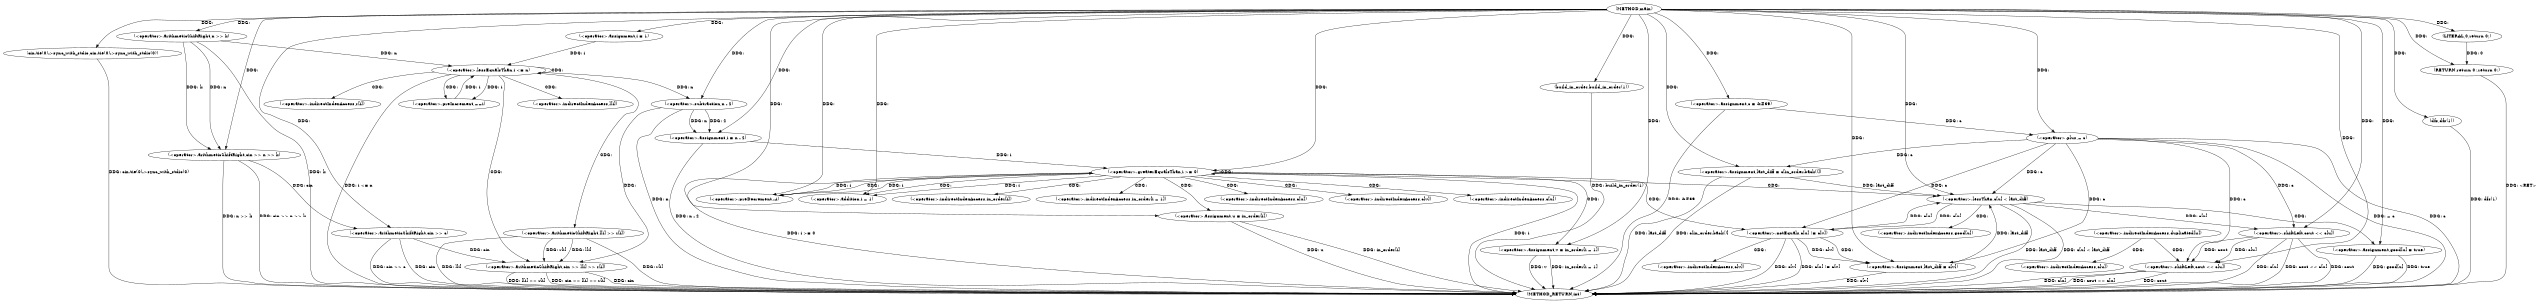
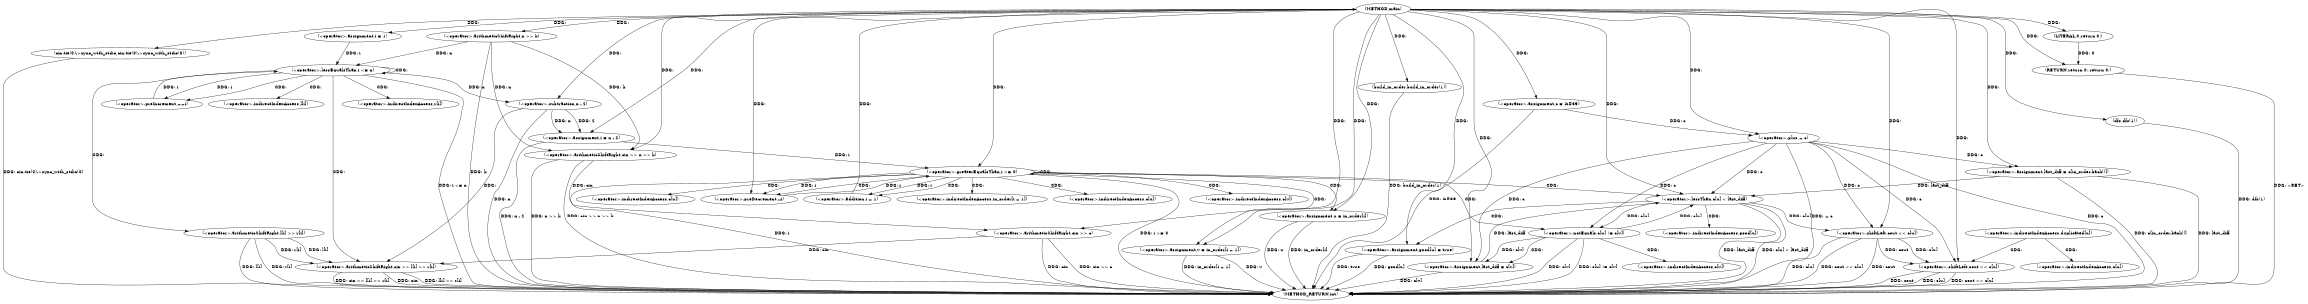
  digraph {
    n1 [label="(METHOD,main)"]
    n2 [label="(cin.tie(0)->sync_with_stdio,cin.tie(0)->sync_with_stdio(0))"]
    n3 [label="(<operator>.arithmeticShiftRight,cin >> n >> k)"]
    n4 [label="(<operator>.arithmeticShiftRight,cin >> c)"]
    n5 [label="(<operator>.assignment,c = &#39)"]
    n6 [label="(<operator>.plus,+ c)"]
    n7 [label="(build_in_order,build_in_order(1))"]
    n8 [label="(<operator>.assignment,last_diff = c[in_order.back()])"]
    n9 [label="(dfs,dfs(1))"]
    n10 [label="(RETURN,return 0;,return 0;)"]
    n11 [label="(<operator>.assignment,i = 1)"]
    n12 [label="(<operator>.assignment,i = n - 2)"]
    n13 [label="(<operator>.greaterEqualsThan,i >= 0)"]
    n14 [label="(<operator>.preDecrement,--i)"]
    n15 [label="(<operator>.shiftLeft,cout << c[u])"]
    n16 [label="(LITERAL,0,return 0;)"]
    n17 [label="(<operator>.arithmeticShiftRight,n >> k)"]
    n18 [label="(<operator>.assignment,u = in_order[i])"]
    n19 [label="(<operator>.assignment,v = in_order[i + 1])"]
    n20 [label="(<operator>.shiftLeft,cout << c[u])"]
    n21 [label="(<operator>.subtraction,n - 2)"]
    n22 [label="(<operator>.lessThan,c[u] < last_diff)"]
    n23 [label="(<operator>.assignment,last_diff = c[v])"]
    n24 [label="(<operator>.assignment,good[u] = true)"]
    n25 [label="(<operator>.addition,i + 1)"]
    n26 [label="(METHOD_RETURN,int)"]
    n27 [label="(<operator>.arithmeticShiftRight,cin >> l[i] >> r[i])"]
    n28 [label="(<operator>.notEquals,c[u] != c[v])"]
    n29 [label="(<operator>.lessEqualsThan,i <= n)"]
    n30 [label="(<operator>.preIncrement,++i)"]
    n31 [label="(<operator>.arithmeticShiftRight,l[i] >> r[i])"]
    n32 [label="(<operator>.indirectIndexAccess,l[i])"]
    n33 [label="(<operator>.indirectIndexAccess,r[i])"]
-   n34 [label="(<operator>.indirectIndexAccess,in_order[i])"]
    n35 [label="(<operator>.indirectIndexAccess,in_order[i + 1])"]
    n36 [label="(<operator>.indirectIndexAccess,c[u])"]
    n37 [label="(<operator>.indirectIndexAccess,c[v])"]
    n38 [label="(<operator>.indirectIndexAccess,c[u])"]
    n39 [label="(<operator>.indirectIndexAccess,good[u])"]
    n40 [label="(<operator>.indirectIndexAccess,c[v])"]
    n41 [label="(<operator>.indirectIndexAccess,duplicated[u])"]
    n42 [label="(<operator>.indirectIndexAccess,c[u])"]
    n1 -> n2 [label="DDG: "]
    n1 -> n3 [label="DDG: "]
    n1 -> n4 [label="DDG: "]
    n1 -> n5 [label="DDG: "]
    n1 -> n6 [label="DDG: "]
    n1 -> n7 [label="DDG: "]
    n1 -> n8 [label="DDG: "]
    n1 -> n9 [label="DDG: "]
    n1 -> n10 [label="DDG: "]
    n1 -> n11 [label="DDG: "]
    n1 -> n12 [label="DDG: "]
    n1 -> n13 [label="DDG: "]
    n1 -> n14 [label="DDG: "]
    n1 -> n15 [label="DDG: "]
    n1 -> n16 [label="DDG: "]
    n1 -> n17 [label="DDG: "]
    n1 -> n18 [label="DDG: "]
    n1 -> n19 [label="DDG: "]
    n1 -> n20 [label="DDG: "]
    n1 -> n21 [label="DDG: "]
    n1 -> n22 [label="DDG: "]
    n1 -> n23 [label="DDG: "]
    n1 -> n24 [label="DDG: "]
-   n1 -> n25 [label="DDG: "]
+   n25 -> n1 [label="DDG: "]
    n2 -> n26 [label="DDG: cin.tie(0)->sync_with_stdio(0)"]
    n3 -> n4 [label="DDG: cin"]
    n3 -> n26 [label="DDG: n >> k"]
    n3 -> n26 [label="DDG: cin >> n >> k"]
    n4 -> n26 [label="DDG: cin"]
    n4 -> n26 [label="DDG: cin >> c"]
    n4 -> n27 [label="DDG: cin"]
    n5 -> n6 [label="DDG: c"]
    n5 -> n26 [label="DDG: &#39"]
    n6 -> n8 [label="DDG: c"]
    n6 -> n15 [label="DDG: c"]
    n6 -> n20 [label="DDG: c"]
    n6 -> n22 [label="DDG: c"]
    n6 -> n23 [label="DDG: c"]
    n6 -> n26 [label="DDG: c"]
    n6 -> n26 [label="DDG: + c"]
    n6 -> n28 [label="DDG: c"]
    n7 -> n26 [label="DDG: build_in_order(1)"]
    n8 -> n22 [label="DDG: last_diff"]
    n8 -> n26 [label="DDG: last_diff"]
    n8 -> n26 [label="DDG: c[in_order.back()]"]
    n9 -> n26 [label="DDG: dfs(1)"]
    n10 -> n26 [label="DDG: <RET>"]
    n11 -> n29 [label="DDG: i"]
    n12 -> n13 [label="DDG: i"]
    n12 -> n26 [label="DDG: n - 2"]
    n13 -> n13 [label="CDG: "]
    n13 -> n14 [label="DDG: i"]
    n13 -> n14 [label="CDG: "]
    n13 -> n18 [label="CDG: "]
    n13 -> n19 [label="CDG: "]
    n13 -> n22 [label="CDG: "]
    n13 -> n25 [label="DDG: i"]
    n13 -> n25 [label="CDG: "]
    n13 -> n26 [label="DDG: i"]
    n13 -> n26 [label="DDG: i >= 0"]
    n13 -> n28 [label="CDG: "]
-   n13 -> n34 [label="CDG: "]
    n13 -> n35 [label="CDG: "]
    n13 -> n36 [label="CDG: "]
    n13 -> n37 [label="CDG: "]
    n13 -> n38 [label="CDG: "]
    n14 -> n13 [label="DDG: i"]
    n15 -> n20 [label="DDG: cout"]
    n15 -> n20 [label="DDG: c[u]"]
    n15 -> n26 [label="DDG: cout"]
    n15 -> n26 [label="DDG: c[u]"]
    n15 -> n26 [label="DDG: cout << c[u]"]
    n16 -> n10 [label="DDG: 0"]
    n17 -> n3 [label="DDG: n"]
    n17 -> n3 [label="DDG: k"]
    n17 -> n26 [label="DDG: k"]
    n17 -> n29 [label="DDG: n"]
    n18 -> n26 [label="DDG: u"]
    n18 -> n26 [label="DDG: in_order[i]"]
    n19 -> n26 [label="DDG: v"]
    n19 -> n26 [label="DDG: in_order[i + 1]"]
    n20 -> n26 [label="DDG: cout"]
    n20 -> n26 [label="DDG: c[u]"]
    n20 -> n26 [label="DDG: cout << c[u]"]
    n21 -> n12 [label="DDG: 2"]
    n21 -> n12 [label="DDG: n"]
    n21 -> n26 [label="DDG: n"]
    n21 -> n27 [label="DDG: "]
    n22 -> n15 [label="DDG: c[u]"]
    n22 -> n24 [label="CDG: "]
    n22 -> n26 [label="DDG: last_diff"]
    n22 -> n26 [label="DDG: c[u] < last_diff"]
    n22 -> n28 [label="DDG: c[u]"]
    n22 -> n39 [label="CDG: "]
    n23 -> n22 [label="DDG: last_diff"]
    n23 -> n26 [label="DDG: c[v]"]
    n24 -> n26 [label="DDG: good[u]"]
    n24 -> n26 [label="DDG: true"]
    n27 -> n26 [label="DDG: cin"]
    n27 -> n26 [label="DDG: l[i] >> r[i]"]
    n27 -> n26 [label="DDG: cin >> l[i] >> r[i]"]
    n28 -> n22 [label="DDG: c[u]"]
    n28 -> n23 [label="DDG: c[v]"]
    n28 -> n23 [label="CDG: "]
    n28 -> n26 [label="DDG: c[v]"]
    n28 -> n26 [label="DDG: c[u] != c[v]"]
    n28 -> n40 [label="CDG: "]
    n29 -> n21 [label="DDG: n"]
    n29 -> n26 [label="DDG: i <= n"]
    n29 -> n27 [label="CDG: "]
    n29 -> n29 [label="CDG: "]
    n29 -> n30 [label="DDG: i"]
    n29 -> n30 [label="CDG: "]
    n29 -> n31 [label="CDG: "]
    n29 -> n32 [label="CDG: "]
    n29 -> n33 [label="CDG: "]
    n30 -> n29 [label="DDG: i"]
    n31 -> n26 [label="DDG: l[i]"]
    n31 -> n26 [label="DDG: r[i]"]
    n31 -> n27 [label="DDG: r[i]"]
    n31 -> n27 [label="DDG: l[i]"]
    n41 -> n20 [label="CDG: "]
    n41 -> n42 [label="CDG: "]
  }
